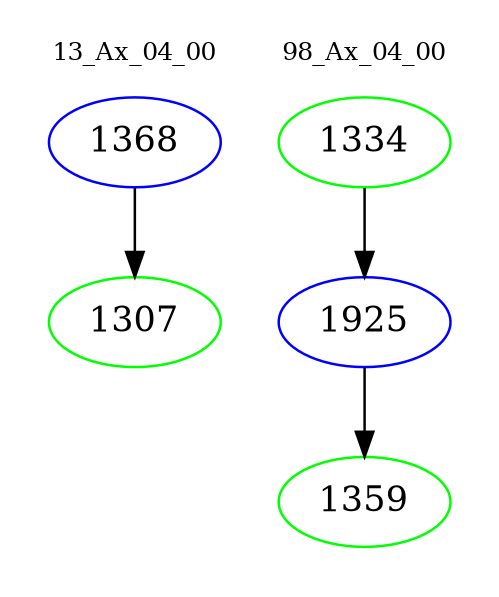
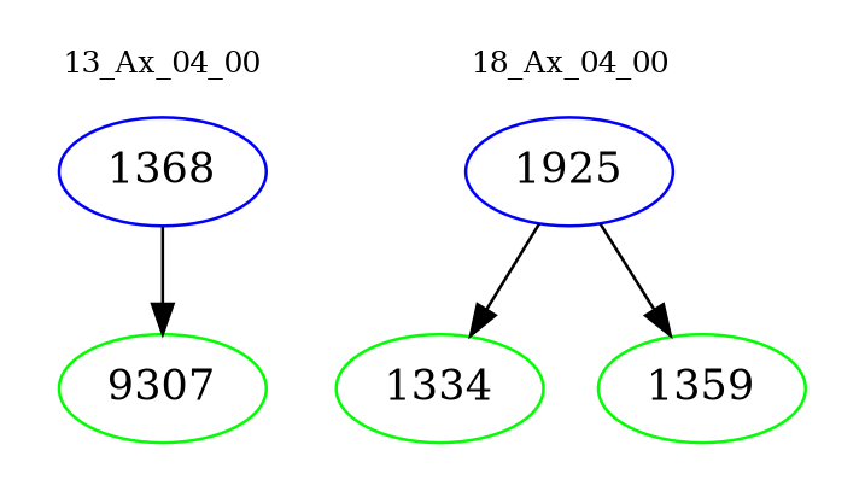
  digraph {
    node [color=green]
    edge [color=black]
    n1 [color=blue label=1368]
-   n2 [label=1307]
+   n2 [label=9307]
    n3 [label=1334]
    n4 [color=blue label=1925]
    n5 [label=1359]
    subgraph cluster_1 {
      color=white
      fontsize=10
      label="13_Ax_04_00"
      n1
      n2
    }
    subgraph cluster_2 {
      color=white
      fontsize=10
-     label="98_Ax_04_00"
+     label="18_Ax_04_00"
      n3
      n4
      n5
    }
    n1 -> n2
-   n3 -> n4
+   n4 -> n3
    n4 -> n5
  }
